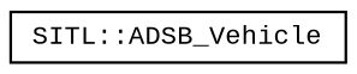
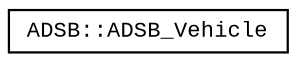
  digraph {
    rankdir=LR
    fontname="Liberation Mono"
-   n1 [color=black fillcolor=white fontname="Liberation Mono" fontsize=10 height=0.2 label="SITL::ADSB_Vehicle" shape=record style=filled width=0.4]
+   n1 [color=black fillcolor=white fontname="Liberation Mono" fontsize=10 height=0.2 label="ADSB::ADSB_Vehicle" shape=record style=filled width=0.4]
  }
